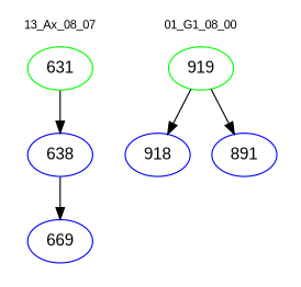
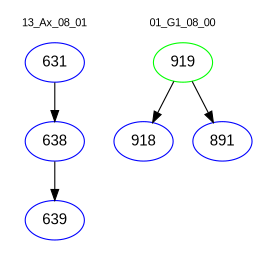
  digraph {
    fontname="Liberation Sans"
    node [color=blue fontname="Liberation Sans"]
    edge [color=black fontname="Liberation Sans"]
-   n1 [color=green label=631]
+   n1 [label=631]
    n2 [label=638]
-   n3 [label=669]
+   n3 [label=639]
    n4 [color=green label=919]
    n5 [label=918]
    n6 [label=891]
    subgraph cluster_1 {
      color=white
      fontsize=10
-     label="13_Ax_08_07"
+     label="13_Ax_08_01"
      n1
      n2
      n3
    }
    subgraph cluster_2 {
      color=white
      fontsize=10
      label="01_G1_08_00"
      n4
      n5
      n6
    }
    n1 -> n2
    n2 -> n3
    n4 -> n5
    n4 -> n6
  }
